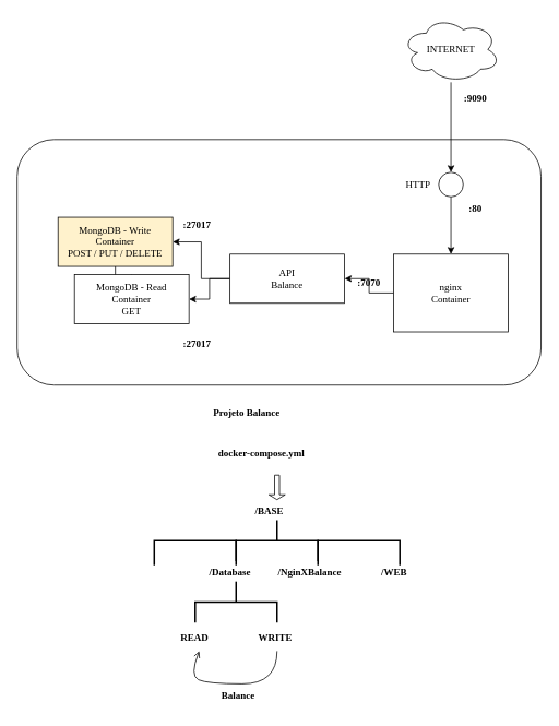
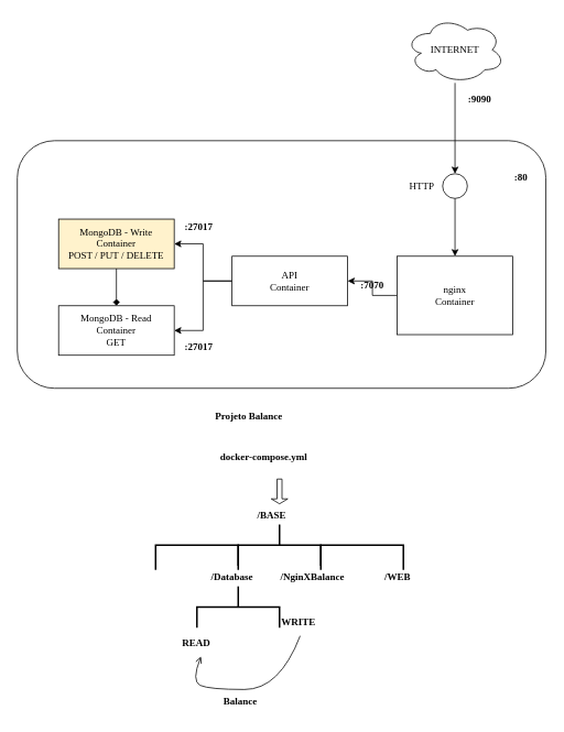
  <mxCell id="0" />
  <mxCell id="1" parent="0" />
  <mxCell id="2" value="" style="rounded=1;whiteSpace=wrap;html=1;" vertex="1" parent="1"><mxGeometry x="20" y="170" width="640" height="300" as="geometry" /></mxCell>
  <mxCell id="3" style="edgeStyle=orthogonalEdgeStyle;rounded=0;orthogonalLoop=1;jettySize=auto;html=1;fontFamily=Verdana;" edge="1" parent="1" source="14" target="7"><mxGeometry relative="1" as="geometry" /></mxCell>
  <mxCell id="4" value="INTERNET" style="ellipse;shape=cloud;whiteSpace=wrap;html=1;fontFamily=Verdana;" vertex="1" parent="1"><mxGeometry x="490" y="20" width="120" height="80" as="geometry" /></mxCell>
  <mxCell id="5" value="" style="shape=image;html=1;verticalAlign=top;verticalLabelPosition=bottom;labelBackgroundColor=#ffffff;imageAspect=0;aspect=fixed;image=https://cdn0.iconfinder.com/data/icons/social-media-2104/24/social_media_social_media_logo_docker-128.png" vertex="1" parent="1"><mxGeometry x="30" y="170" width="88" height="88" as="geometry" /></mxCell>
  <mxCell id="6" style="edgeStyle=orthogonalEdgeStyle;rounded=0;orthogonalLoop=1;jettySize=auto;html=1;entryX=1;entryY=0.5;entryDx=0;entryDy=0;fontFamily=Verdana;" edge="1" parent="1" source="7" target="10"><mxGeometry relative="1" as="geometry" /></mxCell>
  <mxCell id="7" value="nginx&lt;br&gt;Container" style="rounded=0;whiteSpace=wrap;html=1;fontFamily=Verdana;" vertex="1" parent="1"><mxGeometry x="480" y="310" width="140" height="95" as="geometry" /></mxCell>
  <mxCell id="8" style="edgeStyle=orthogonalEdgeStyle;rounded=0;orthogonalLoop=1;jettySize=auto;html=1;entryX=1;entryY=0.5;entryDx=0;entryDy=0;fontFamily=Verdana;" edge="1" parent="1" source="10" target="13"><mxGeometry relative="1" as="geometry" /></mxCell>
  <mxCell id="9" style="edgeStyle=orthogonalEdgeStyle;rounded=0;orthogonalLoop=1;jettySize=auto;html=1;entryX=1;entryY=0.5;entryDx=0;entryDy=0;fontFamily=Verdana;" edge="1" parent="1" source="10" target="12"><mxGeometry relative="1" as="geometry" /></mxCell>
- <mxCell id="10" value="API&lt;br&gt;Balance" style="rounded=0;whiteSpace=wrap;html=1;fontFamily=Verdana;" vertex="1" parent="1"><mxGeometry x="280" y="310" width="140" height="60" as="geometry" /></mxCell>
+ <mxCell id="10" value="API&lt;br&gt;Container" style="rounded=0;whiteSpace=wrap;html=1;fontFamily=Verdana;" vertex="1" parent="1"><mxGeometry x="280" y="310" width="140" height="60" as="geometry" /></mxCell>
  <mxCell id="11" style="edgeStyle=orthogonalEdgeStyle;rounded=0;orthogonalLoop=1;jettySize=auto;html=1;entryX=0.5;entryY=0;entryDx=0;entryDy=0;fontFamily=Verdana;endArrow=diamond;" edge="1" parent="1" source="12" target="13"><mxGeometry relative="1" as="geometry" /></mxCell>
  <mxCell id="12" value="MongoDB - Write&lt;br&gt;Container&lt;br&gt;POST / PUT / DELETE" style="rounded=0;whiteSpace=wrap;html=1;fontFamily=Verdana;fillColor=#fff2cc;" vertex="1" parent="1"><mxGeometry x="70" y="265" width="140" height="60" as="geometry" /></mxCell>
- <mxCell id="13" value="MongoDB - Read&lt;br&gt;Container&lt;br&gt;GET" style="rounded=0;whiteSpace=wrap;html=1;fontFamily=Verdana;" vertex="1" parent="1"><mxGeometry x="90" y="335" width="140" height="60" as="geometry" /></mxCell>
+ <mxCell id="13" value="MongoDB - Read&lt;br&gt;Container&lt;br&gt;GET" style="rounded=0;whiteSpace=wrap;html=1;fontFamily=Verdana;" vertex="1" parent="1"><mxGeometry x="70" y="370" width="140" height="60" as="geometry" /></mxCell>
  <mxCell id="14" value="" style="ellipse;whiteSpace=wrap;html=1;aspect=fixed;fontFamily=Verdana;" vertex="1" parent="1"><mxGeometry x="535" y="210" width="30" height="30" as="geometry" /></mxCell>
  <mxCell id="15" style="edgeStyle=orthogonalEdgeStyle;rounded=0;orthogonalLoop=1;jettySize=auto;html=1;fontFamily=Verdana;" edge="1" parent="1" source="4" target="14"><mxGeometry relative="1" as="geometry"><mxPoint x="550" y="0" as="sourcePoint" /><mxPoint x="550" y="320" as="targetPoint" /></mxGeometry></mxCell>
  <mxCell id="16" value="&lt;div&gt;:9090&lt;/div&gt;" style="text;html=1;strokeColor=none;fillColor=none;align=center;verticalAlign=middle;whiteSpace=wrap;rounded=0;fontStyle=1;fontFamily=Verdana;" vertex="1" parent="1"><mxGeometry x="560" y="110" width="40" height="20" as="geometry" /></mxCell>
- <mxCell id="17" value=":80" style="text;html=1;strokeColor=none;fillColor=none;align=center;verticalAlign=middle;whiteSpace=wrap;rounded=0;fontStyle=1;fontFamily=Verdana;" vertex="1" parent="1"><mxGeometry x="560" y="245" width="40" height="20" as="geometry" /></mxCell>
+ <mxCell id="17" value=":80" style="text;html=1;strokeColor=none;fillColor=none;align=center;verticalAlign=middle;whiteSpace=wrap;rounded=0;fontStyle=1;fontFamily=Verdana;" vertex="1" parent="1"><mxGeometry x="610" y="205" width="40" height="20" as="geometry" /></mxCell>
  <mxCell id="18" value=":7070" style="text;html=1;strokeColor=none;fillColor=none;align=center;verticalAlign=middle;whiteSpace=wrap;rounded=0;fontStyle=1;fontFamily=Verdana;" vertex="1" parent="1"><mxGeometry x="430" y="335" width="40" height="20" as="geometry" /></mxCell>
  <mxCell id="19" value=":27017" style="text;html=1;strokeColor=none;fillColor=none;align=center;verticalAlign=middle;whiteSpace=wrap;rounded=0;fontStyle=1;fontFamily=Verdana;" vertex="1" parent="1"><mxGeometry x="220" y="410" width="40" height="20" as="geometry" /></mxCell>
  <mxCell id="20" value=":27017" style="text;html=1;strokeColor=none;fillColor=none;align=center;verticalAlign=middle;whiteSpace=wrap;rounded=0;fontStyle=1;fontFamily=Verdana;" vertex="1" parent="1"><mxGeometry x="220" y="265" width="40" height="20" as="geometry" /></mxCell>
  <mxCell id="21" value="HTTP" style="text;html=1;strokeColor=none;fillColor=none;align=center;verticalAlign=middle;whiteSpace=wrap;rounded=0;fontFamily=Verdana;" vertex="1" parent="1"><mxGeometry x="490" y="215" width="40" height="20" as="geometry" /></mxCell>
  <mxCell id="22" value="" style="strokeWidth=2;html=1;shape=mxgraph.flowchart.annotation_2;align=left;labelPosition=right;pointerEvents=1;fontFamily=Verdana;rotation=90;fontStyle=1" vertex="1" parent="1"><mxGeometry x="312.5" y="610" width="50" height="100" as="geometry" /></mxCell>
  <mxCell id="23" value="Projeto Balance" style="text;whiteSpace=wrap;html=1;fontFamily=Verdana;fontStyle=1" vertex="1" parent="1"><mxGeometry x="257.5" y="490" width="140" height="35" as="geometry" /></mxCell>
  <mxCell id="24" value="docker-compose.yml" style="text;whiteSpace=wrap;html=1;fontFamily=Verdana;fontStyle=1" vertex="1" parent="1"><mxGeometry x="263.75" y="540" width="152.5" height="30" as="geometry" /></mxCell>
  <mxCell id="25" value="" style="strokeWidth=2;html=1;shape=mxgraph.flowchart.annotation_1;align=left;pointerEvents=1;fontFamily=Verdana;rotation=90;fontStyle=1" vertex="1" parent="1"><mxGeometry x="222.5" y="625" width="30" height="100" as="geometry" /></mxCell>
  <mxCell id="26" value="" style="strokeWidth=2;html=1;shape=mxgraph.flowchart.annotation_1;align=left;pointerEvents=1;fontFamily=Verdana;rotation=90;fontStyle=1" vertex="1" parent="1"><mxGeometry x="422.5" y="625" width="30" height="100" as="geometry" /></mxCell>
  <mxCell id="27" value="/Database" style="text;whiteSpace=wrap;html=1;fontFamily=Verdana;fontStyle=1" vertex="1" parent="1"><mxGeometry x="252.5" y="685" width="70" height="30" as="geometry" /></mxCell>
  <mxCell id="28" value="/NginXBalance" style="text;whiteSpace=wrap;html=1;fontFamily=Verdana;fontStyle=1" vertex="1" parent="1"><mxGeometry x="336.5" y="685" width="100" height="30" as="geometry" /></mxCell>
  <mxCell id="29" value="/WEB" style="text;whiteSpace=wrap;html=1;fontFamily=Verdana;fontStyle=1" vertex="1" parent="1"><mxGeometry x="462.5" y="685" width="45" height="30" as="geometry" /></mxCell>
  <mxCell id="30" value="" style="strokeWidth=2;html=1;shape=mxgraph.flowchart.annotation_2;align=left;labelPosition=right;pointerEvents=1;fontFamily=Verdana;rotation=90;" vertex="1" parent="1"><mxGeometry x="262.5" y="685" width="50" height="100" as="geometry" /></mxCell>
  <mxCell id="31" value="READ" style="text;whiteSpace=wrap;html=1;fontFamily=Verdana;fontStyle=1" vertex="1" parent="1"><mxGeometry x="217.5" y="765" width="50" height="30" as="geometry" /></mxCell>
- <mxCell id="32" value="WRITE" style="text;whiteSpace=wrap;html=1;fontFamily=Verdana;fontStyle=1" vertex="1" parent="1"><mxGeometry x="312.5" y="765" width="50" height="30" as="geometry" /></mxCell>
+ <mxCell id="32" value="WRITE" style="text;whiteSpace=wrap;html=1;fontFamily=Verdana;fontStyle=1" vertex="1" parent="1"><mxGeometry x="337.5" y="740" width="50" height="30" as="geometry" /></mxCell>
  <mxCell id="33" value="" style="curved=1;endArrow=open;html=1;fontFamily=Verdana;entryX=0.5;entryY=1;entryDx=0;entryDy=0;exitX=0.5;exitY=1;exitDx=0;exitDy=0;" edge="1" parent="1" source="32" target="31"><mxGeometry width="50" height="50" relative="1" as="geometry"><mxPoint x="282.5" y="875" as="sourcePoint" /><mxPoint x="332.5" y="825" as="targetPoint" /><Array as="points"><mxPoint x="337.5" y="835" /><mxPoint x="252.5" y="835" /><mxPoint x="230.5" y="825" /></Array></mxGeometry></mxCell>
  <mxCell id="34" value="Balance" style="text;whiteSpace=wrap;html=1;fontFamily=Verdana;fontStyle=1" vertex="1" parent="1"><mxGeometry x="267.5" y="835" width="50" height="30" as="geometry" /></mxCell>
  <mxCell id="35" value="/BASE" style="text;whiteSpace=wrap;html=1;fontFamily=Verdana;fontStyle=1" vertex="1" parent="1"><mxGeometry x="308.75" y="610" width="52.5" height="30" as="geometry" /></mxCell>
  <mxCell id="36" value="" style="shape=singleArrow;direction=south;whiteSpace=wrap;html=1;fontFamily=Verdana;" vertex="1" parent="1"><mxGeometry x="327.5" y="580" width="20" height="30" as="geometry" /></mxCell>
